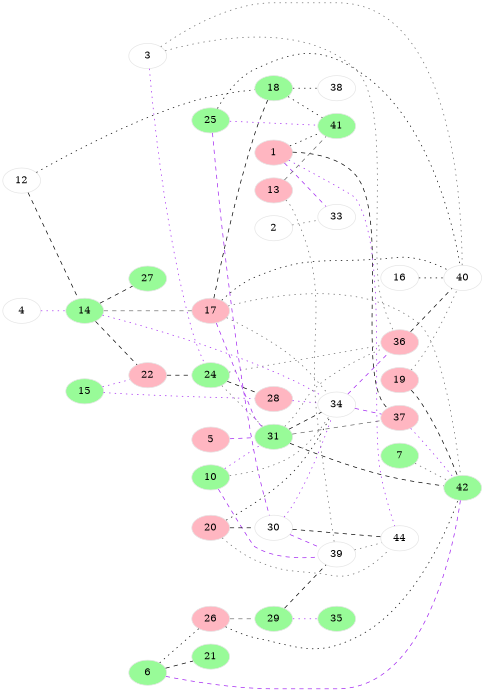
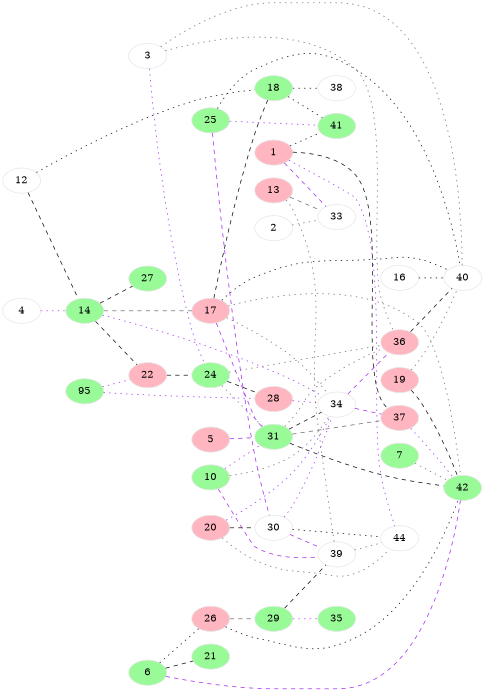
  graph {
    rankdir=LR
    node [color=gray90 fillcolor=palegreen style=filled]
    edge [color=black style=dotted weight=1.0]
    1 [fillcolor=lightpink]
    33 [fillcolor=white]
    37 [fillcolor=lightpink]
    41
    44 [fillcolor=white]
    42
    2 [fillcolor=white]
    3 [fillcolor=white]
    24
    36 [fillcolor=lightpink]
    40 [fillcolor=white]
    31
    28 [fillcolor=lightpink]
    4 [fillcolor=white]
    14
    34 [fillcolor=white]
    17 [fillcolor=lightpink]
    22 [fillcolor=lightpink]
    27
    5 [fillcolor=lightpink]
    6
    21
    26 [fillcolor=lightpink]
    29
    7
    10
    39 [fillcolor=white]
    n28 [fillcolor=white label=12]
    18
    38 [fillcolor=white]
    13 [fillcolor=lightpink]
-   15
+   15 [label=95]
    16 [fillcolor=white]
    19 [fillcolor=lightpink]
    20 [fillcolor=lightpink]
    30 [fillcolor=white]
    25
    35
    1 -- 33 [color=purple style=dashed]
    1 -- 37 [style=dashed]
    1 -- 41
    1 -- 44 [color=purple]
    37 -- 42 [color=purple weight=2.0]
    2 -- 33 [color=gray40]
    3 -- 24 [color=purple]
    3 -- 36 [color=gray40]
    3 -- 40 [color=gray40]
    24 -- 36 [color=gray40]
    24 -- 31 [color=gray40]
    24 -- 28 [style=dashed]
    36 -- 40 [style=dashed weight=2.0]
    31 -- 37 [color=gray40 style=dashed]
    31 -- 42 [style=dashed weight=2.0]
    31 -- 36 [color=gray40]
    31 -- 34 [style=dashed]
    28 -- 34 [color=purple]
    4 -- 14 [color=purple]
    14 -- 34 [color=purple]
    14 -- 17 [color=gray40 style=dashed weight=2.0]
    14 -- 22 [style=dashed]
    14 -- 27 [style=dashed]
    34 -- 37 [color=purple style=dashed]
    34 -- 36 [color=purple style=dashed weight=2.0]
    17 -- 42 [color=gray40]
    17 -- 40
    17 -- 31 [color=purple style=dashed weight=2.0]
    17 -- 34 [color=gray40]
    17 -- 18 [style=dashed]
    22 -- 24 [style=dashed weight=2.0]
    5 -- 31 [color=purple style=dashed]
    6 -- 42 [color=purple style=dashed weight=2.0]
    6 -- 21 [style=dashed]
    6 -- 26
    26 -- 42 [weight=2.0]
    26 -- 29 [color=gray40 style=dashed]
    29 -- 39 [style=dashed]
    29 -- 35 [color=purple]
    7 -- 42 [color=gray40]
    10 -- 31 [color=purple]
    10 -- 34 [color=gray40]
    10 -- 39 [color=purple style=dashed]
    39 -- 44 [color=gray40]
    n28 -- 14 [style=dashed]
    n28 -- 18
    18 -- 41
    18 -- 38
-   13 -- 41 [color=gray40 style=dashed]
+   13 -- 33 [color=gray40 style=dashed]
    13 -- 39 [color=gray40]
    15 -- 28 [color=purple]
    15 -- 22 [color=purple]
    16 -- 40
    19 -- 42 [style=dashed]
    19 -- 40 [color=gray40]
    20 -- 44 [color=gray40]
-   20 -- 34
+   20 -- 34 [color=purple]
    20 -- 30 [style=dashed]
-   30 -- 44 [style=dashed]
+   30 -- 44
    30 -- 34 [color=purple weight=2.0]
    30 -- 39 [color=purple style=dashed]
    25 -- 41 [color=purple]
    25 -- 40
    25 -- 30 [color=purple style=dashed]
  }
